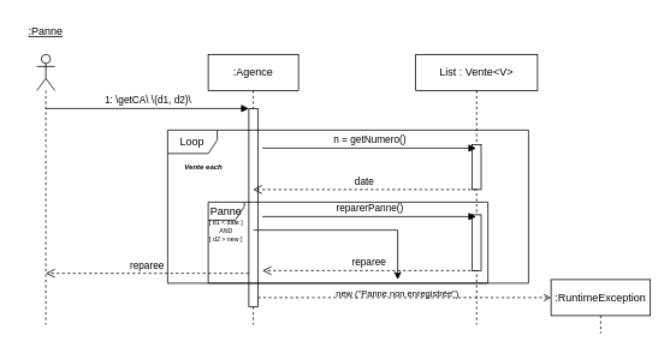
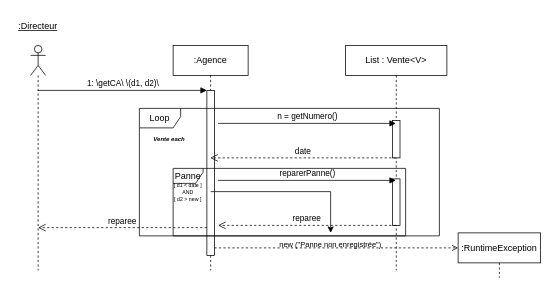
  <mxCell id="0" />
  <mxCell id="1" parent="0" />
  <mxCell id="2" value="" style="shape=umlLifeline;participant=umlActor;perimeter=lifelinePerimeter;whiteSpace=wrap;html=1;container=1;collapsible=0;recursiveResize=0;verticalAlign=top;spacingTop=36;outlineConnect=0;" parent="1" vertex="1"><mxGeometry x="40" y="60" width="20" height="300" as="geometry" /></mxCell>
- <mxCell id="3" value="&lt;u&gt;:Panne&lt;/u&gt;" style="text;html=1;strokeColor=none;fillColor=none;align=center;verticalAlign=middle;whiteSpace=wrap;rounded=0;" parent="1" vertex="1"><mxGeometry x="20" y="20" width="60" height="30" as="geometry" /></mxCell>
+ <mxCell id="3" value="&lt;u&gt;:Directeur&lt;/u&gt;" style="text;html=1;strokeColor=none;fillColor=none;align=center;verticalAlign=middle;whiteSpace=wrap;rounded=0;" parent="1" vertex="1"><mxGeometry x="20" y="20" width="60" height="30" as="geometry" /></mxCell>
  <mxCell id="4" value=":Agence" style="shape=umlLifeline;perimeter=lifelinePerimeter;whiteSpace=wrap;html=1;container=1;collapsible=0;recursiveResize=0;outlineConnect=0;" parent="1" vertex="1"><mxGeometry x="230" y="60" width="100" height="300" as="geometry" /></mxCell>
  <mxCell id="5" value="" style="html=1;points=[];perimeter=orthogonalPerimeter;" parent="4" vertex="1"><mxGeometry x="45" y="60" width="10" height="220" as="geometry" /></mxCell>
  <mxCell id="6" value="1: \getCA\ \(d1, d2)\" style="html=1;verticalAlign=bottom;endArrow=block;entryX=0;entryY=0;rounded=0;" parent="1" source="2" target="5" edge="1"><mxGeometry relative="1" as="geometry"><mxPoint x="150" y="210" as="sourcePoint" /></mxGeometry></mxCell>
  <mxCell id="7" value="reparee" style="html=1;verticalAlign=bottom;endArrow=open;dashed=1;endSize=8;exitX=0;exitY=0.95;rounded=0;" parent="1" edge="1"><mxGeometry relative="1" as="geometry"><mxPoint x="49.929" y="303" as="targetPoint" /><mxPoint x="275" y="303" as="sourcePoint" /></mxGeometry></mxCell>
  <mxCell id="8" value="List : Vente&amp;lt;V&amp;gt;" style="shape=umlLifeline;perimeter=lifelinePerimeter;whiteSpace=wrap;html=1;container=1;collapsible=0;recursiveResize=0;outlineConnect=0;" parent="1" vertex="1"><mxGeometry x="460" y="60" width="135" height="300" as="geometry" /></mxCell>
  <mxCell id="9" value="" style="html=1;points=[];perimeter=orthogonalPerimeter;" parent="8" vertex="1"><mxGeometry x="62.5" y="100" width="10" height="50" as="geometry" /></mxCell>
  <mxCell id="10" value="n = getNumero()" style="html=1;verticalAlign=bottom;endArrow=block;rounded=0;" parent="8" target="8" edge="1"><mxGeometry relative="1" as="geometry"><mxPoint x="-170.071" y="104.0" as="sourcePoint" /><mxPoint x="45" y="104" as="targetPoint" /></mxGeometry></mxCell>
  <mxCell id="11" value="" style="html=1;points=[];perimeter=orthogonalPerimeter;" parent="8" vertex="1"><mxGeometry x="62.5" y="178" width="10" height="62" as="geometry" /></mxCell>
  <mxCell id="12" value="reparerPanne()" style="html=1;verticalAlign=bottom;endArrow=block;rounded=0;" parent="8" target="8" edge="1"><mxGeometry relative="1" as="geometry"><mxPoint x="-170.071" y="180.0" as="sourcePoint" /><mxPoint x="45" y="180" as="targetPoint" /></mxGeometry></mxCell>
  <mxCell id="13" value="new (&quot;Panne non enregistrée&quot;)" style="text;html=1;strokeColor=none;fillColor=none;align=center;verticalAlign=middle;whiteSpace=wrap;rounded=0;fontSize=10;" parent="8" vertex="1"><mxGeometry x="-175" y="250" width="310" height="30" as="geometry" /></mxCell>
  <mxCell id="14" value="Panne" style="shape=umlFrame;whiteSpace=wrap;html=1;width=40;height=20;" parent="8" vertex="1"><mxGeometry x="-230" y="164" width="310" height="90" as="geometry" /></mxCell>
  <mxCell id="15" value="Loop" style="shape=umlFrame;whiteSpace=wrap;html=1;fillColor=none;width=55;height=26;" parent="8" vertex="1"><mxGeometry x="-275" y="84" width="400" height="170" as="geometry" /></mxCell>
  <mxCell id="16" value="Vente each" style="text;align=center;fontStyle=3;verticalAlign=middle;spacingLeft=3;spacingRight=3;strokeColor=none;rotatable=0;points=[[0,0.5],[1,0.5]];portConstraint=eastwest;fontSize=8;" vertex="1" parent="8"><mxGeometry x="-275" y="112" width="80" height="26" as="geometry" /></mxCell>
  <mxCell id="17" value="" style="edgeStyle=orthogonalEdgeStyle;rounded=0;orthogonalLoop=1;jettySize=auto;html=1;fontSize=7;" edge="1" parent="8" source="18" target="13"><mxGeometry relative="1" as="geometry" /></mxCell>
  <mxCell id="18" value="&lt;p style=&quot;line-height: 0.8&quot;&gt;&lt;span style=&quot;font-size: 7px&quot;&gt;[ &lt;/span&gt;&lt;font style=&quot;font-size: 7px&quot;&gt;d1 &amp;lt; date&lt;/font&gt;&lt;span style=&quot;font-size: 7px&quot;&gt; ]&lt;/span&gt;&lt;br&gt;&lt;span style=&quot;font-size: 7px&quot;&gt;AND&lt;/span&gt;&lt;br&gt;&lt;span style=&quot;font-size: 7px&quot;&gt;[ d2 &amp;gt; new ]&lt;/span&gt;&lt;br&gt;&lt;/p&gt;" style="text;html=1;strokeColor=none;fillColor=none;align=center;verticalAlign=middle;whiteSpace=wrap;rounded=0;" parent="8" vertex="1"><mxGeometry x="-240" y="190" width="60" height="10" as="geometry" /></mxCell>
  <mxCell id="19" value="reparee" style="html=1;verticalAlign=bottom;endArrow=open;dashed=1;endSize=8;rounded=0;" parent="1" source="8" edge="1"><mxGeometry relative="1" as="geometry"><mxPoint x="500" y="300" as="sourcePoint" /><mxPoint x="290" y="300" as="targetPoint" /></mxGeometry></mxCell>
  <mxCell id="20" value=":RuntimeException" style="shape=umlLifeline;perimeter=lifelinePerimeter;whiteSpace=wrap;html=1;container=1;collapsible=0;recursiveResize=0;outlineConnect=0;" parent="1" vertex="1"><mxGeometry x="610" y="310" width="110" height="60" as="geometry" /></mxCell>
  <mxCell id="21" value="" style="html=1;verticalAlign=bottom;labelBackgroundColor=none;endArrow=open;endFill=0;dashed=1;rounded=0;" parent="1" source="5" edge="1"><mxGeometry width="160" relative="1" as="geometry"><mxPoint x="290" y="330" as="sourcePoint" /><mxPoint x="610" y="330" as="targetPoint" /></mxGeometry></mxCell>
  <mxCell id="22" value="date" style="html=1;verticalAlign=bottom;endArrow=open;dashed=1;endSize=8;rounded=0;" parent="1" source="8" target="4" edge="1"><mxGeometry relative="1" as="geometry"><mxPoint x="505" y="209.71" as="sourcePoint" /><mxPoint x="295" y="210" as="targetPoint" /></mxGeometry></mxCell>
